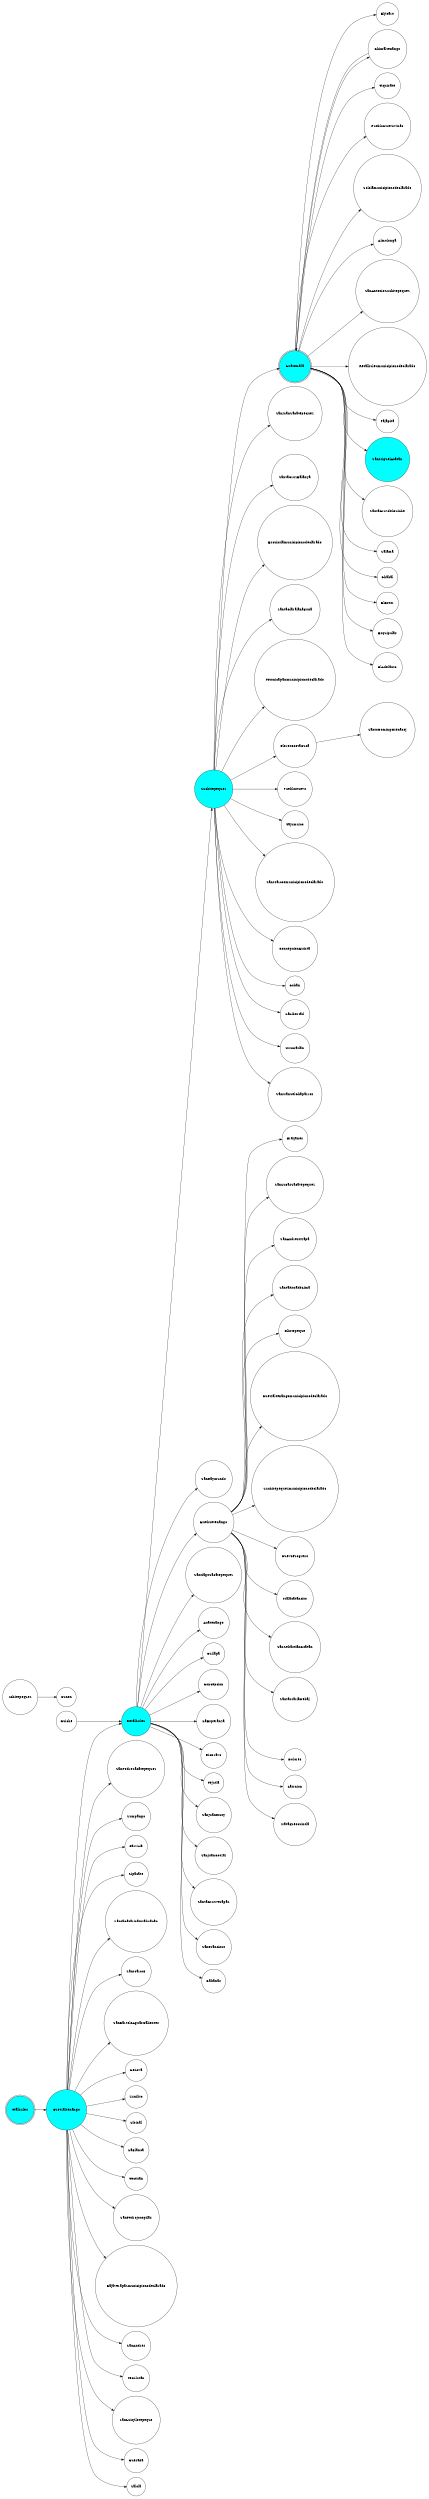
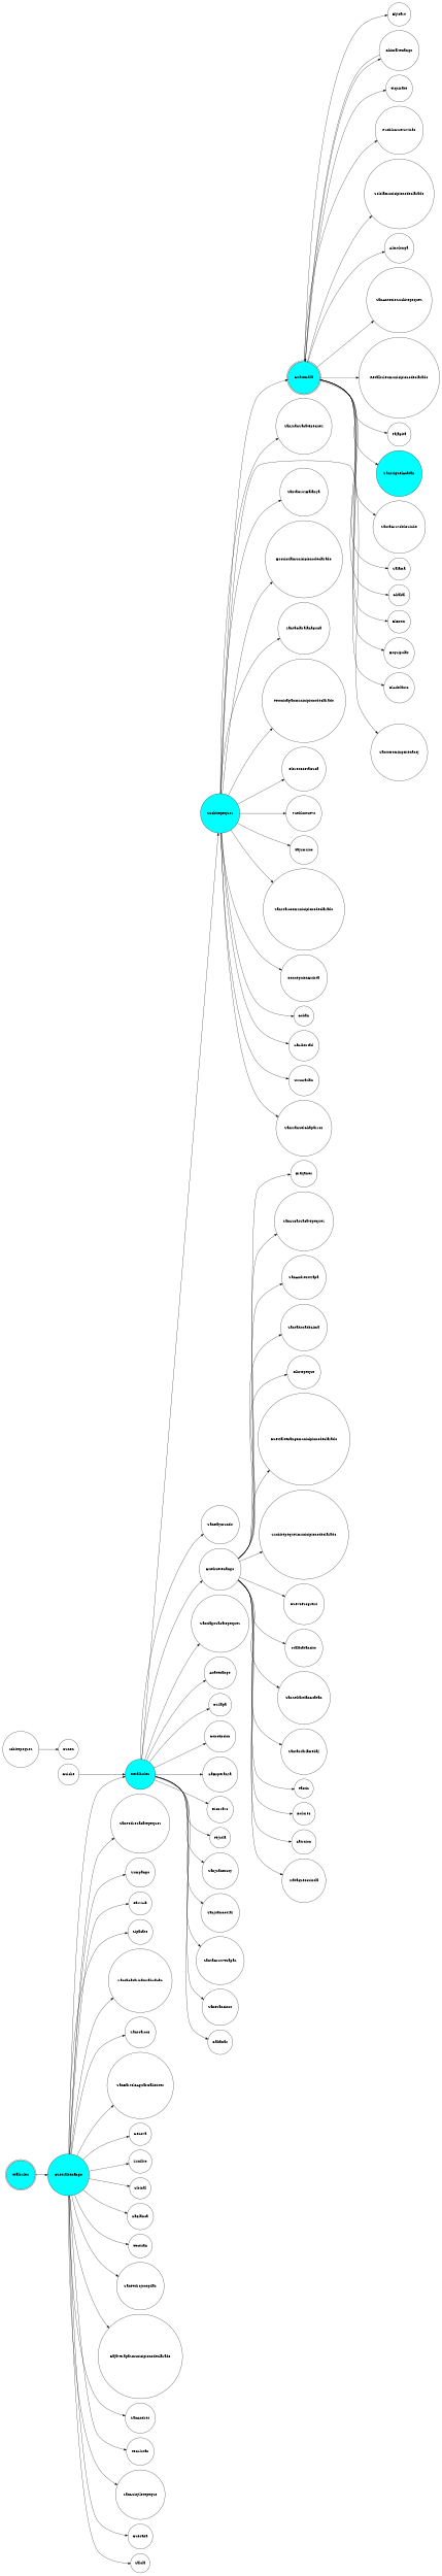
  digraph {
    rankdir=LR
    node [fillcolor=white shape=circle style=filled]
    n1 [fillcolor=cyan label=Retalhuleu]
    n2 [fillcolor=cyan label=Suchitepequez]
    n3 [label=SanRaymundo]
    n4 [label=Huehuetenango]
    n5 [label=SantiagoSacatepequez]
    n6 [label=Acatenango]
    n7 [label=Cuilapa]
    n8 [label=Concepcion]
    n9 [label=LaEsperanza]
    n10 [label=RioBravo]
    n11 [label=Tejutla]
    n12 [label=SanJuanIxcoy]
    n13 [label=SanJuanCotzal]
    n14 [label=SantaCruzVerapaz]
    n15 [label=SanFrancisco]
    n16 [label=Cabanas]
    n17 [fillcolor=cyan label=Guatemala shape=doublecircle]
    n18 [label=SanJuanSacatepequez]
    n19 [label=SantoDomingoXenacoj]
    n20 [label=SantaCruzBalanya]
    n21 [label=Escuintlamunicipionodeclarado]
    n22 [label=SantaClaralaLaguna]
    n23 [label=Totonicapanmunicipionodeclarado]
    n24 [label=FloresCostaCuca]
    n25 [label=PuebloNuevo]
    n26 [label=Tajumulco]
    n27 [label=SanMarcosmunicipionodeclarado]
    n28 [label=ConcepcionHuista]
    n29 [label=Coban]
    n30 [label=LaLibertad]
    n31 [label=Usumatlan]
    n32 [label=SanManuelChaparron]
    n33 [label=Fraijanes]
    n34 [label=SanLucasSacatepequez]
    n35 [label=SanAndresItzapa]
    n36 [label=SantaRosadeLima]
    n37 [label=Olintepeque]
    n38 [label=Quetzaltenangomunicipionodeclarado]
    n39 [label=Suchitepequezmunicipionodeclarado]
    n40 [label=NuevoProgreso]
    n41 [label=Malacatancito]
    n42 [label=SanSebastianCoatan]
    n43 [label=SantaMariaNebaj]
+   n44 [label=Tactic]
    n45 [label=Dolores]
    n46 [label=LaUnion]
    n47 [label=Mataquescuintla]
    n48 [label=ElJicaro]
    n49 [label=Chimaltenango]
    n50 [label=Tiquisate]
    n51 [label=PuebloNuevoVinas]
    n52 [label=Sololamunicipionodeclarado]
    n53 [label=Almolonga]
    n54 [label=SanAntonioSuchitepequez]
    n55 [label=Retalhuleumunicipionodeclarado]
    n56 [label=Pajapita]
    n57 [fillcolor=cyan label=SanMiguelAcatan]
    n58 [label=SantaCruzdelQuiche]
    n59 [label=Salama]
    n60 [label=Chahal]
    n61 [label=ElEstor]
    n62 [label=Esquipulas]
    n63 [label=ElAdelanto]
    n64 [fillcolor=cyan label=Quetzaltenango]
    n65 [label=SanPedroSacatepequez]
    n66 [label=Sumpango]
    n67 [label=Patzicia]
    n68 [label=Sipacate]
    n69 [label=SantaCatarinaIxtahuacan]
    n70 [label=SanMarcos]
    n71 [label=SanBartoloAguasCalientes]
    n72 [label=Genova]
    n73 [label=Zunilito]
    n74 [label=Sibinal]
    n75 [label=LaBlanca]
    n76 [label=Tectitan]
    n77 [label=SanPedroJocopilas]
    n78 [label=BajaVerapazmunicipionodeclarado]
    n79 [label=SanAndres]
    n80 [label=Teculutan]
    n81 [label=SanLuisJilotepeque]
    n82 [label=Quesada]
    n83 [label=Salola]
    n84 [fillcolor=cyan label=etalhuleu shape=doublecircle]
    n85 [label=Quiche]
    n86 [label=uchitepequez]
    n87 [label=Cunen]
    n1 -> n2
    n1 -> n3
    n1 -> n4
    n1 -> n5
    n1 -> n6
    n1 -> n7
    n1 -> n8
    n1 -> n9
    n1 -> n10
    n1 -> n11
    n1 -> n12
    n1 -> n13
    n1 -> n14
    n1 -> n15
    n1 -> n16
    n2 -> n17
    n2 -> n18
-   n24 -> n19
+   n2 -> n19
    n2 -> n20
    n2 -> n21
    n2 -> n22
    n2 -> n23
    n2 -> n24
    n2 -> n25
    n2 -> n26
    n2 -> n27
    n2 -> n28
    n2 -> n29
    n2 -> n30
    n2 -> n31
    n2 -> n32
    n4 -> n33
    n4 -> n34
    n4 -> n35
    n4 -> n36
    n4 -> n37
    n4 -> n38
    n4 -> n39
    n4 -> n40
    n4 -> n41
    n4 -> n42
    n4 -> n43
+   n4 -> n44
    n4 -> n45
    n4 -> n46
    n4 -> n47
    n17 -> n48
    n17 -> n49
    n17 -> n50
    n17 -> n51
    n17 -> n52
    n17 -> n53
    n17 -> n54
    n17 -> n55
    n17 -> n56
    n17 -> n57
    n17 -> n58
    n17 -> n59
    n17 -> n60
    n17 -> n61
    n17 -> n62
    n17 -> n63
    n49 -> n17
    n64 -> n1
    n64 -> n65
    n64 -> n66
    n64 -> n67
    n64 -> n68
    n64 -> n69
    n64 -> n70
    n64 -> n71
    n64 -> n72
    n64 -> n73
    n64 -> n74
    n64 -> n75
    n64 -> n76
    n64 -> n77
    n64 -> n78
    n64 -> n79
    n64 -> n80
    n64 -> n81
    n64 -> n82
    n64 -> n83
    n84 -> n64
    n85 -> n1
    n86 -> n87
  }
